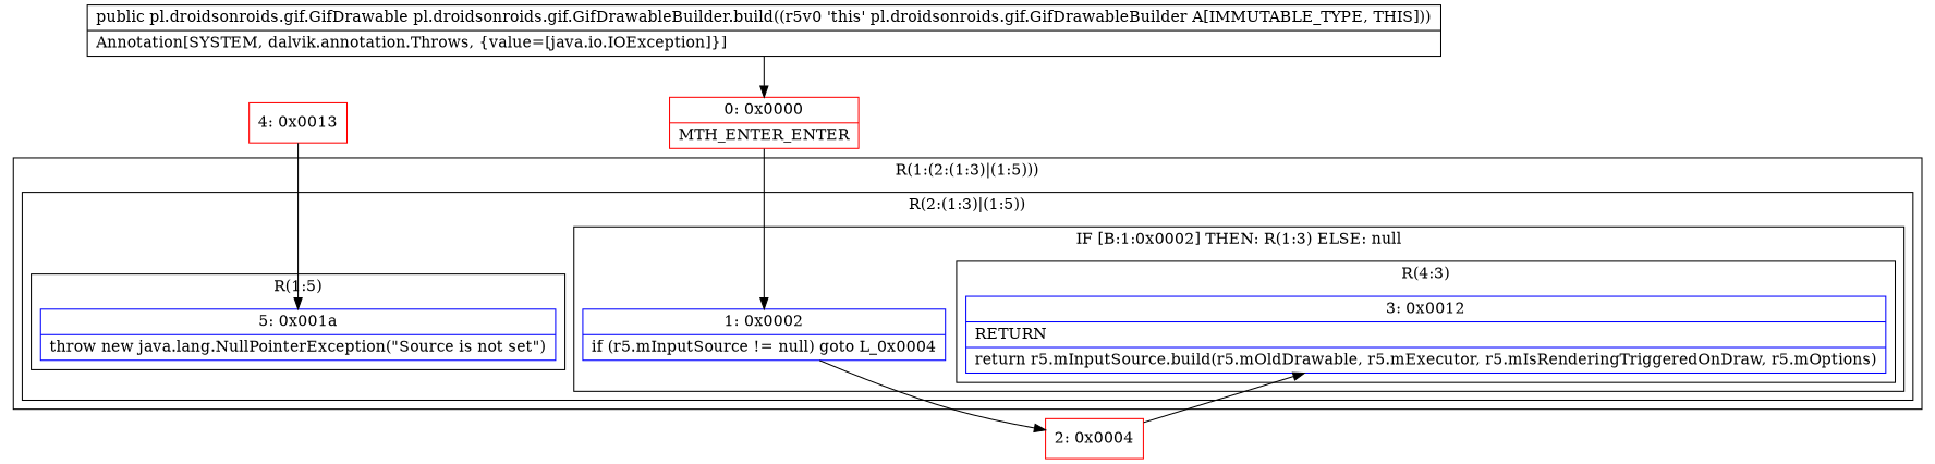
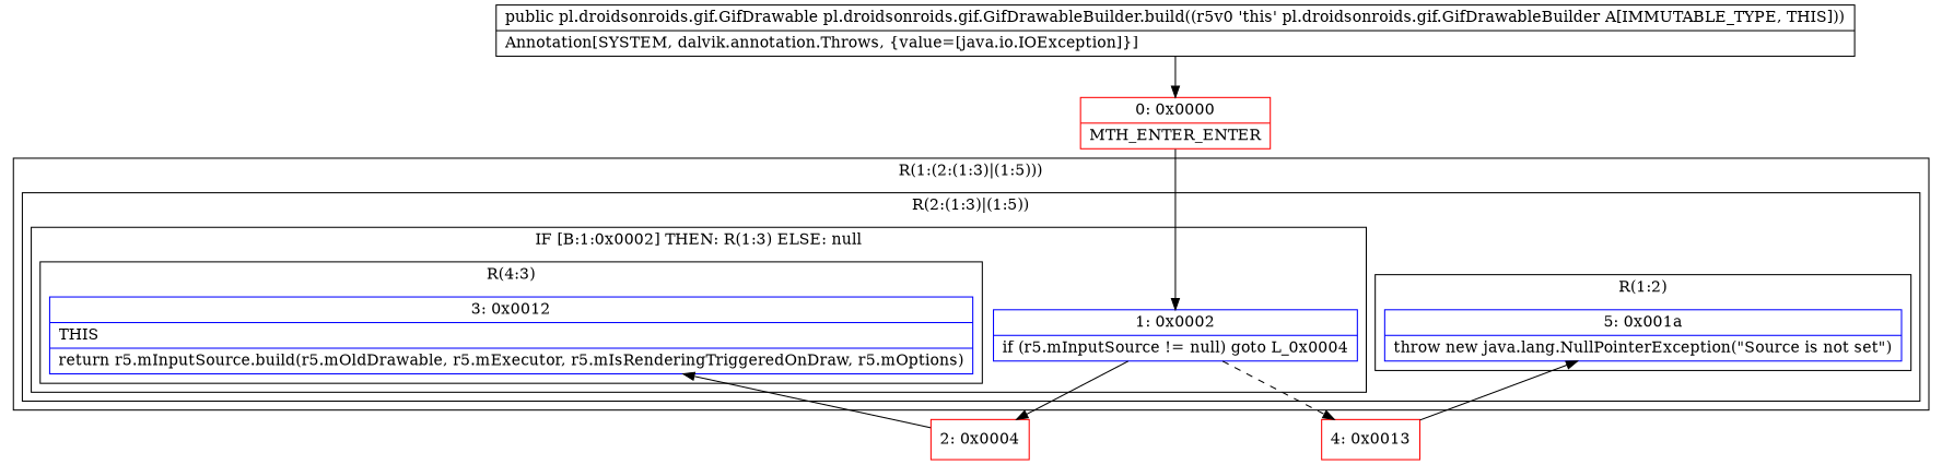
  digraph {
    node [color=blue shape=record]
-   n1 [label="{3\:\ 0x0012|RETURN\l|return r5.mInputSource.build(r5.mOldDrawable, r5.mExecutor, r5.mIsRenderingTriggeredOnDraw, r5.mOptions)\l}"]
+   n1 [label="{3\:\ 0x0012|THIS\l|return r5.mInputSource.build(r5.mOldDrawable, r5.mExecutor, r5.mIsRenderingTriggeredOnDraw, r5.mOptions)\l}"]
    n2 [label="{1\:\ 0x0002|if (r5.mInputSource != null) goto L_0x0004\l}"]
    n3 [label="{5\:\ 0x001a|throw new java.lang.NullPointerException(\"Source is not set\")\l}"]
    n4 [color=red label="{2\:\ 0x0004}"]
    n5 [color=red label="{4\:\ 0x0013}"]
    n6 [color=red label="{0\:\ 0x0000|MTH_ENTER_ENTER\l}"]
    n7 [label="{public pl.droidsonroids.gif.GifDrawable pl.droidsonroids.gif.GifDrawableBuilder.build((r5v0 'this' pl.droidsonroids.gif.GifDrawableBuilder A[IMMUTABLE_TYPE, THIS]))  | Annotation[SYSTEM, dalvik.annotation.Throws, \{value=[java.io.IOException]\}]\l}" color=""]
    subgraph cluster_1 {
      label="R(1:(2:(1:3)|(1:5)))"
      subgraph cluster_2 {
        label="R(2:(1:3)|(1:5))"
        subgraph cluster_3 {
          label="IF [B:1:0x0002] THEN: R(1:3) ELSE: null"
          n2
          subgraph cluster_4 {
            label="R(4:3)"
            n1
          }
        }
        subgraph cluster_5 {
-         label="R(1:5)"
+         label="R(1:2)"
          n3
        }
      }
    }
    n2 -> n4
+   n2 -> n5 [style=dashed]
    n4 -> n1
    n5 -> n3
    n6 -> n2
    n7 -> n6
  }
